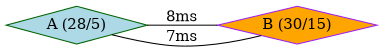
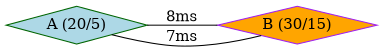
  digraph {
    rankdir=LR
    node [style=filled shape=diamond]
    edge [dir=none]
-   n1 [label="A (28/5)" fillcolor=lightblue color=darkgreen]
+   n1 [label="A (20/5)" fillcolor=lightblue color=darkgreen]
    n2 [label="B (30/15)" fillcolor=orange color=purple]
    n1 -> n2 [label="8ms"]
    n2 -> n1 [label="7ms"]
  }
